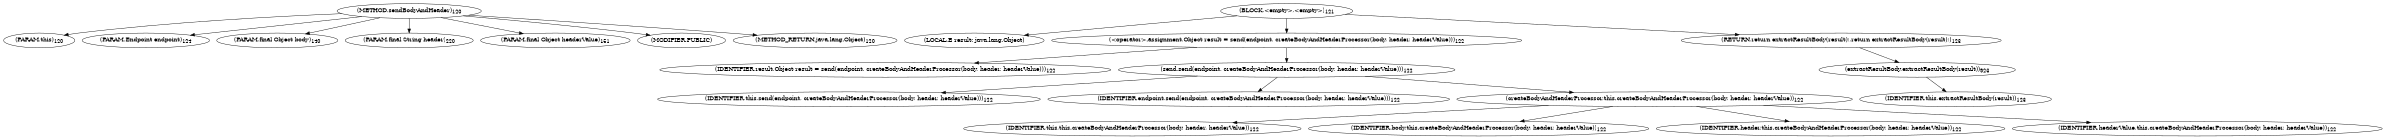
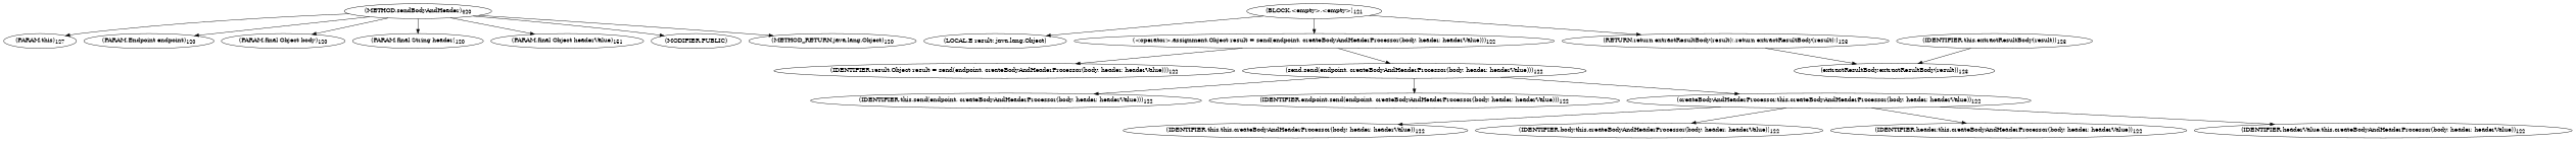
  digraph {
-   n1 [label=<(METHOD,sendBodyAndHeader)<SUB>120</SUB>>]
-   n2 [label=<(PARAM,this)<SUB>120</SUB>>]
-   n3 [label=<(PARAM,Endpoint endpoint)<SUB>124</SUB>>]
-   n4 [label=<(PARAM,final Object body)<SUB>140</SUB>>]
-   n5 [label=<(PARAM,final String header)<SUB>220</SUB>>]
+   n1 [label=<(METHOD,sendBodyAndHeader)<SUB>420</SUB>>]
+   n2 [label=<(PARAM,this)<SUB>127</SUB>>]
+   n3 [label=<(PARAM,Endpoint endpoint)<SUB>120</SUB>>]
+   n4 [label=<(PARAM,final Object body)<SUB>120</SUB>>]
+   n5 [label=<(PARAM,final String header)<SUB>120</SUB>>]
    n6 [label=<(PARAM,final Object headerValue)<SUB>151</SUB>>]
    n7 [label=<(MODIFIER,PUBLIC)>]
    n8 [label=<(METHOD_RETURN,java.lang.Object)<SUB>120</SUB>>]
    n9 [label=<(BLOCK,&lt;empty&gt;,&lt;empty&gt;)<SUB>121</SUB>>]
    n10 [label=<(LOCAL,E result: java.lang.Object)>]
    n11 [label=<(&lt;operator&gt;.assignment,Object result = send(endpoint, createBodyAndHeaderProcessor(body, header, headerValue)))<SUB>122</SUB>>]
    n12 [label=<(RETURN,return extractResultBody(result);,return extractResultBody(result);)<SUB>123</SUB>>]
    n13 [label=<(IDENTIFIER,result,Object result = send(endpoint, createBodyAndHeaderProcessor(body, header, headerValue)))<SUB>122</SUB>>]
    n14 [label=<(send,send(endpoint, createBodyAndHeaderProcessor(body, header, headerValue)))<SUB>122</SUB>>]
-   n15 [label=<(extractResultBody,extractResultBody(result))<SUB>923</SUB>>]
+   n15 [label=<(extractResultBody,extractResultBody(result))<SUB>123</SUB>>]
    n16 [label=<(IDENTIFIER,this,send(endpoint, createBodyAndHeaderProcessor(body, header, headerValue)))<SUB>122</SUB>>]
    n17 [label=<(IDENTIFIER,endpoint,send(endpoint, createBodyAndHeaderProcessor(body, header, headerValue)))<SUB>122</SUB>>]
    n18 [label=<(createBodyAndHeaderProcessor,this.createBodyAndHeaderProcessor(body, header, headerValue))<SUB>122</SUB>>]
    n19 [label=<(IDENTIFIER,this,this.createBodyAndHeaderProcessor(body, header, headerValue))<SUB>122</SUB>>]
    n20 [label=<(IDENTIFIER,body,this.createBodyAndHeaderProcessor(body, header, headerValue))<SUB>122</SUB>>]
    n21 [label=<(IDENTIFIER,header,this.createBodyAndHeaderProcessor(body, header, headerValue))<SUB>122</SUB>>]
    n22 [label=<(IDENTIFIER,headerValue,this.createBodyAndHeaderProcessor(body, header, headerValue))<SUB>122</SUB>>]
    n23 [label=<(IDENTIFIER,this,extractResultBody(result))<SUB>123</SUB>>]
    n1 -> n2
    n1 -> n3
    n1 -> n4
    n1 -> n5
    n1 -> n6
    n1 -> n7
    n1 -> n8
    n9 -> n10
    n9 -> n11
    n9 -> n12
    n11 -> n13
    n11 -> n14
    n12 -> n15
    n14 -> n16
    n14 -> n17
    n14 -> n18
-   n15 -> n23
+   n23 -> n15
    n18 -> n19
    n18 -> n20
    n18 -> n21
    n18 -> n22
  }
